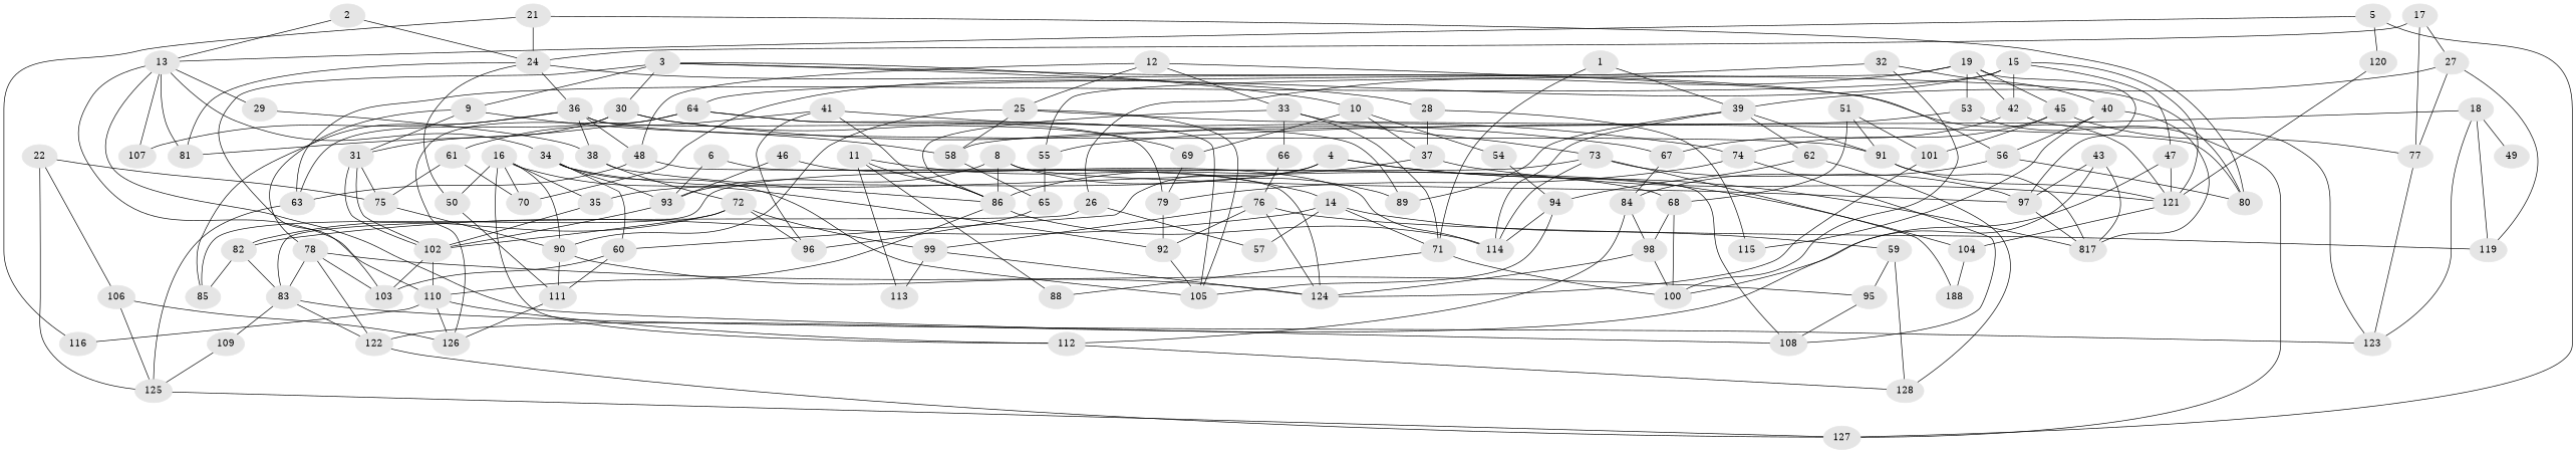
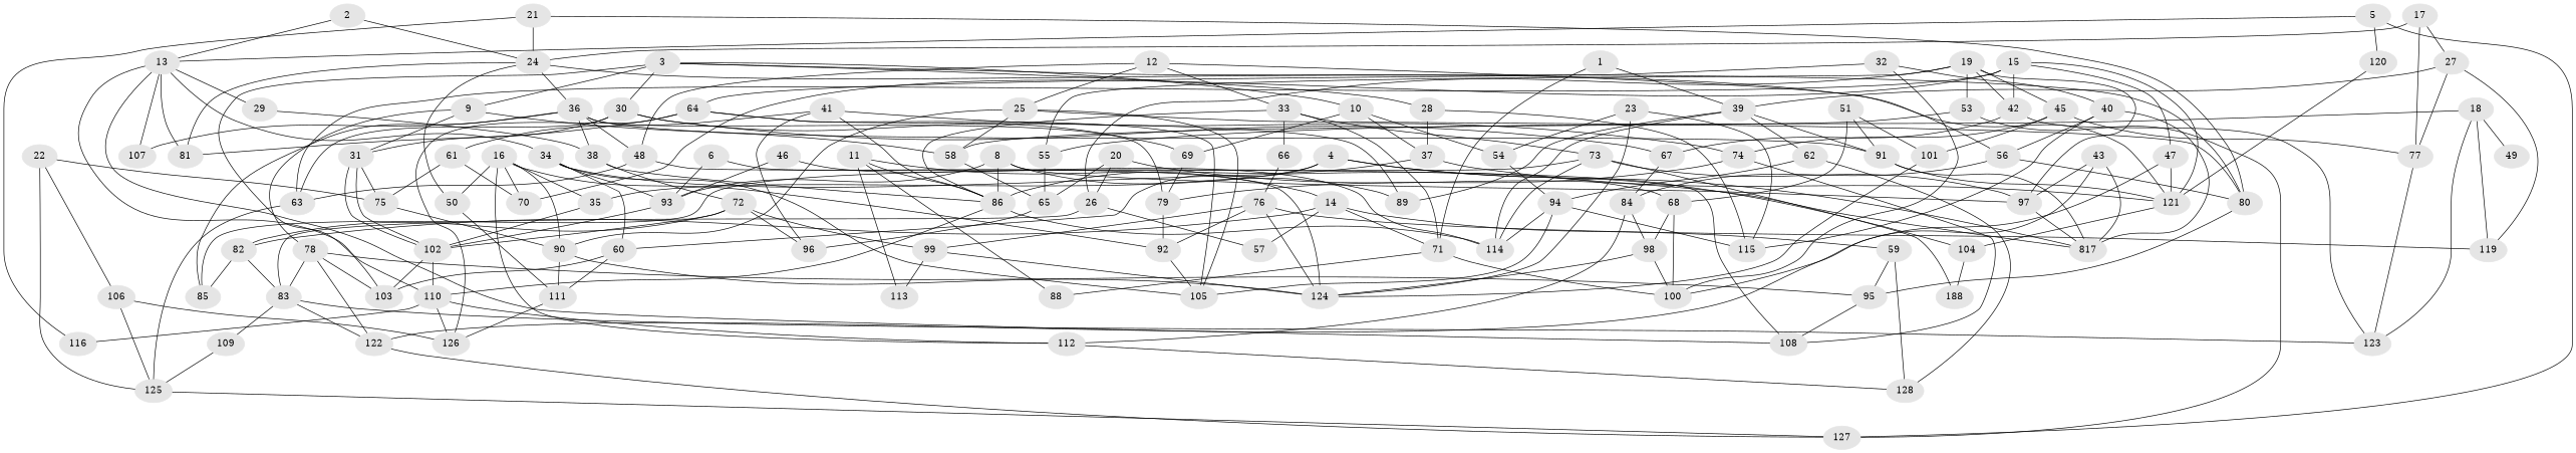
  graph {
    node [color=gray90 style=filled]
    1
    39
    71
    89
    91
    62
    114
    88
    100
    2
    13
    24
    29
    34
    81
    107
    108
    110
    121
    50
    36
    3
    9
    10
    28
    30
    80
    103
    31
    58
    78
    37
    54
    69
    115
    63
    67
    95
    4
    35
    60
    104
    n43 [label=817]
    102
    111
    n46 [label=188]
    5
    120
    127
    6
    93
    124
    19
    97
    42
    55
    26
    45
    53
    94
    105
    8
    86
    75
    65
    83
    122
    79
    11
    14
    113
    57
    59
    82
    12
    25
    33
    48
    56
    90
    66
    73
    84
    38
    68
    112
    116
    126
    128
    85
    15
    47
    70
    123
    125
    16
    92
    17
    27
    77
    119
    18
    49
    74
    101
+   20
    96
    21
    22
    106
+   23
    109
    72
    32
    40
    64
    76
    98
    99
    41
    61
    43
    46
    51
    1 -- 39
    1 -- 71
    39 -- 89
    39 -- 91
    39 -- 62
    39 -- 114
    71 -- 88
    71 -- 100
    91 -- 121
    91 -- n43
    62 -- 94
    62 -- 128
    2 -- 13
    2 -- 24
    13 -- 29
    13 -- 34
    13 -- 81
    13 -- 107
    13 -- 108
    13 -- 110
    24 -- 81
    24 -- 121
    24 -- 50
    24 -- 36
    29 -- 38
    34 -- 60
    34 -- 93
    34 -- 105
    34 -- 68
    110 -- 112
    110 -- 116
    110 -- 126
    121 -- 104
    50 -- 111
    36 -- 91
    36 -- 107
    36 -- 79
    36 -- 48
    36 -- 38
    36 -- 85
    3 -- 9
    3 -- 10
    3 -- 28
    3 -- 30
    3 -- 80
    3 -- 103
    9 -- 31
    9 -- 58
    9 -- 78
    10 -- 37
    10 -- 54
    10 -- 69
    28 -- 37
    28 -- 115
    30 -- 31
    30 -- 69
    30 -- 63
    30 -- 67
+   80 -- 95
    31 -- 102
    31 -- 102
    31 -- 75
    58 -- 65
    78 -- 103
    78 -- 95
    78 -- 83
    78 -- 122
    37 -- 121
    37 -- 86
    54 -- 94
    69 -- 79
    63 -- 125
    67 -- 84
    95 -- 108
    4 -- 35
    4 -- 60
    4 -- 104
    4 -- n43
    35 -- 102
    60 -- 103
    60 -- 111
    104 -- n46
    102 -- 110
    102 -- 103
    111 -- 126
    5 -- 13
    5 -- 120
    5 -- 127
    120 -- 121
    6 -- 93
    6 -- 124
    93 -- 102
    19 -- 97
    19 -- 42
    19 -- 55
    19 -- 26
    19 -- 45
    19 -- 53
    97 -- n43
    42 -- 67
    42 -- 123
    55 -- 65
    26 -- 83
    26 -- 57
    45 -- 77
    45 -- 74
    45 -- 101
    53 -- 58
    53 -- 127
    94 -- 114
+   94 -- 115
    94 -- 105
    8 -- 89
    8 -- 93
    8 -- 97
    8 -- 86
    86 -- 114
    86 -- 110
    75 -- 90
    65 -- 96
    83 -- 122
    83 -- 123
    83 -- 109
    122 -- 127
    79 -- 92
    11 -- 88
    11 -- 86
    11 -- 14
    11 -- 113
    14 -- 71
    14 -- 57
    14 -- 59
    14 -- 82
    59 -- 95
    59 -- 128
    82 -- 83
    82 -- 85
    12 -- 25
    12 -- 33
    12 -- 48
    12 -- 56
    25 -- 80
    25 -- 58
    25 -- 105
    25 -- 90
    33 -- 71
    33 -- 86
    33 -- 66
    33 -- 73
    48 -- 108
    48 -- 63
    56 -- 80
    56 -- 84
    90 -- 111
    90 -- 124
    66 -- 76
    73 -- 114
    73 -- n46
    73 -- 97
    73 -- 85
    84 -- 112
    84 -- 98
    38 -- 86
    38 -- 72
    68 -- 100
    68 -- 98
    112 -- 128
    15 -- 121
    15 -- 63
    15 -- 42
    15 -- 47
    15 -- 70
    47 -- 100
    47 -- 121
    125 -- 127
    16 -- 50
    16 -- 35
    16 -- 90
    16 -- 112
    16 -- 70
    16 -- 92
    92 -- 105
    17 -- 24
    17 -- 27
    17 -- 77
    27 -- 39
    27 -- 77
    27 -- 119
    77 -- 123
    18 -- 55
    18 -- 123
    18 -- 119
    18 -- 49
    74 -- 108
    74 -- 79
    101 -- 124
+   20 -- n43
+   20 -- 26
+   20 -- 65
    21 -- 24
    21 -- 80
    21 -- 116
    22 -- 75
    22 -- 125
    22 -- 106
    106 -- 126
    106 -- 125
+   23 -- 54
+   23 -- 115
+   23 -- 124
    109 -- 125
    72 -- 102
    72 -- 82
    72 -- 96
    72 -- 99
    32 -- 100
    32 -- 40
    32 -- 64
    40 -- 115
    40 -- n43
    40 -- 56
    64 -- 89
    64 -- 81
    64 -- 105
    64 -- 126
    76 -- 124
    76 -- 92
    76 -- 119
    76 -- 99
    98 -- 100
    98 -- 124
    99 -- 124
    99 -- 113
    41 -- 86
    41 -- 74
    41 -- 96
    41 -- 61
    61 -- 75
    61 -- 70
    43 -- n43
    43 -- 97
    43 -- 122
    46 -- 114
    46 -- 93
    51 -- 91
    51 -- 68
    51 -- 101
  }
